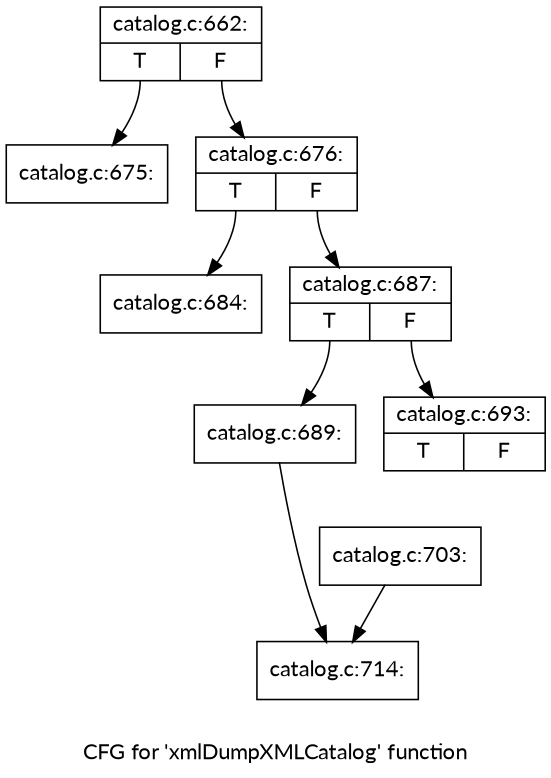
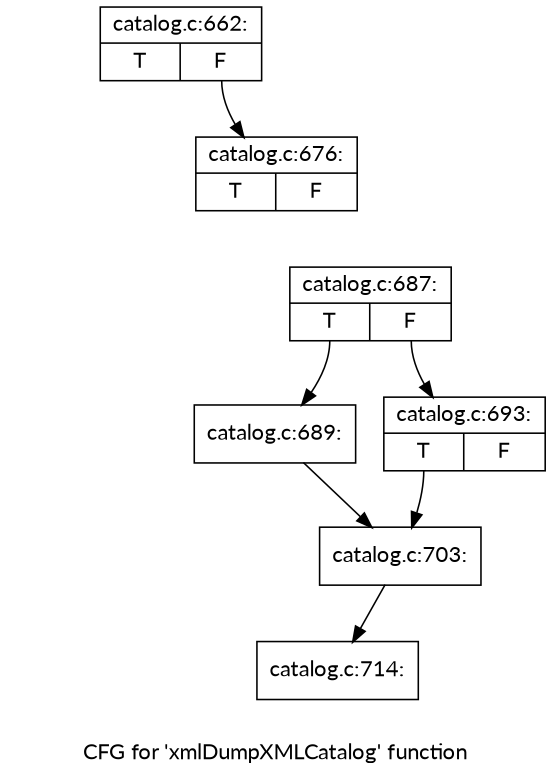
  digraph {
    fontname=Lato
    label="CFG for 'xmlDumpXMLCatalog' function"
    node [fontname=Lato shape=record]
    edge [fontname=Lato tailport=s0]
    n1 [label="{catalog.c:662:|{<s0>T|<s1>F}}"]
-   n2 [label="{catalog.c:675:}"]
    n3 [label="{catalog.c:676:|{<s0>T|<s1>F}}"]
-   n4 [label="{catalog.c:684:}"]
    n5 [label="{catalog.c:687:|{<s0>T|<s1>F}}"]
    n6 [label="{catalog.c:714:}"]
    n7 [label="{catalog.c:689:}"]
    n8 [label="{catalog.c:693:|{<s0>T|<s1>F}}"]
    n9 [label="{catalog.c:703:}"]
-   n1 -> n2
    n1 -> n3 [tailport=s1]
-   n3 -> n4
-   n3 -> n5 [tailport=s1]
    n5 -> n7
    n5 -> n8 [tailport=s1]
-   n7 -> n6 [tailport=""]
+   n7 -> n9 [tailport=""]
+   n8 -> n9
    n9 -> n6 [tailport=""]
  }
